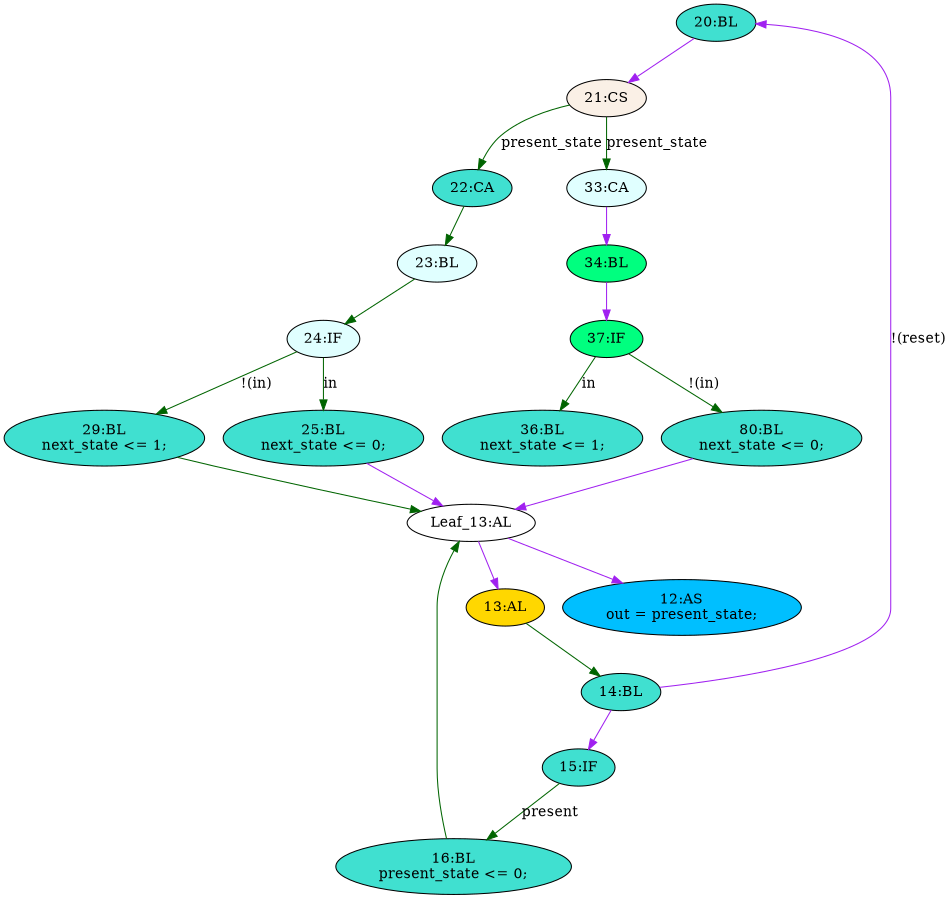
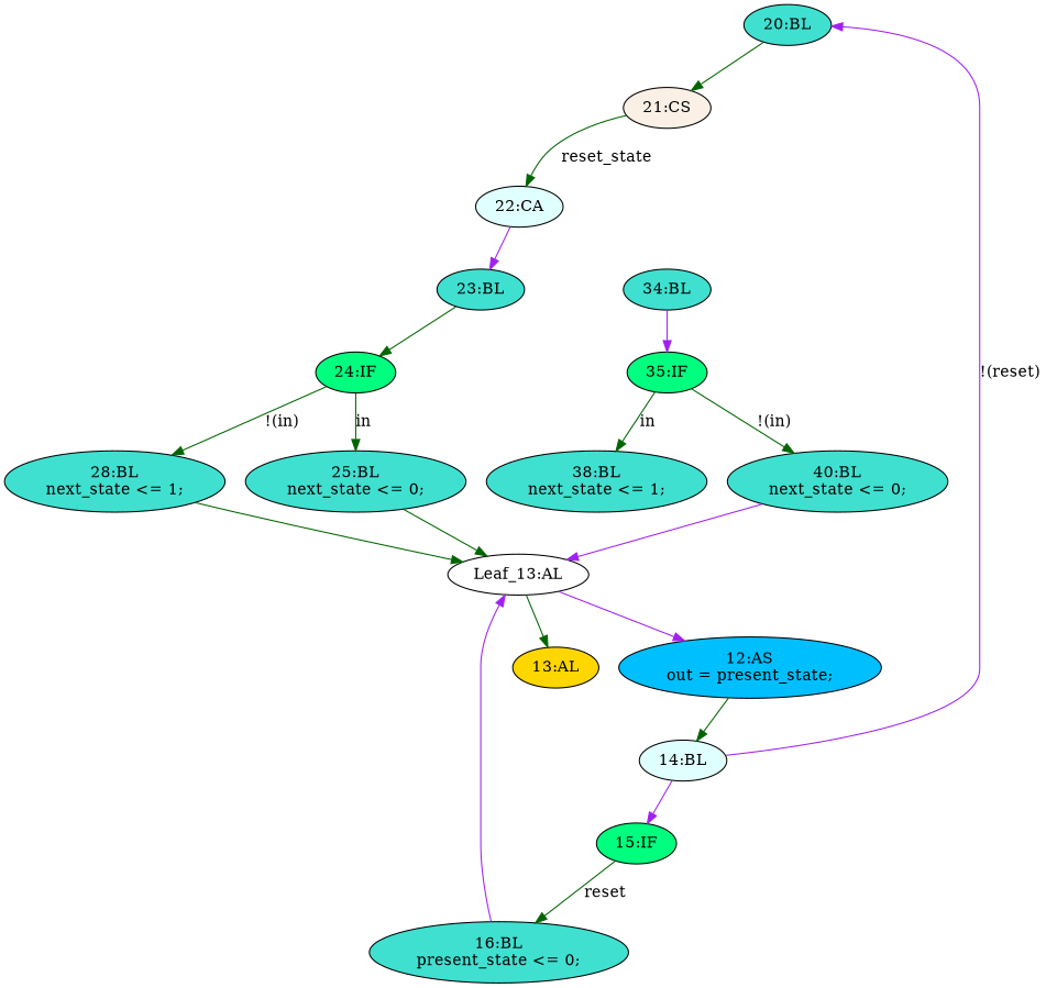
  strict digraph {
    node [fillcolor=turquoise statements="[]" style=filled typ=Block]
    edge [color=darkgreen cond="[]" lineno=None]
    n1 [ast="<pyverilog.vparser.ast.Block object at 0x7f159bd8e4d0>" label="20:BL"]
    n2 [ast="<pyverilog.vparser.ast.CaseStatement object at 0x7f159bdfdc50>" fillcolor=linen label="21:CS" typ=CaseStatement]
-   n3 [ast="<pyverilog.vparser.ast.Case object at 0x7f159d5ff450>" label="22:CA" typ=Case]
-   n4 [ast="<pyverilog.vparser.ast.Case object at 0x7f159c15ee50>" fillcolor=lightcyan label="33:CA" typ=Case]
-   n5 [ast="<pyverilog.vparser.ast.Block object at 0x7f159bdfd610>" fillcolor=lightcyan label="23:BL"]
-   n6 [ast="<pyverilog.vparser.ast.Block object at 0x7f159c0a0f50>" fillcolor=springgreen label="34:BL"]
-   n7 [ast="<pyverilog.vparser.ast.IfStatement object at 0x7f159bde6150>" fillcolor=lightcyan label="24:IF" typ=IfStatement]
+   n3 [ast="<pyverilog.vparser.ast.Case object at 0x7f159d5ff450>" fillcolor=lightcyan label="22:CA" typ=Case]
+   n5 [ast="<pyverilog.vparser.ast.Block object at 0x7f159bdfd610>" label="23:BL"]
+   n6 [ast="<pyverilog.vparser.ast.Block object at 0x7f159c0a0f50>" label="34:BL"]
+   n7 [ast="<pyverilog.vparser.ast.IfStatement object at 0x7f159bde6150>" fillcolor=springgreen label="24:IF" typ=IfStatement]
    n8 [ast="<pyverilog.vparser.ast.Block object at 0x7f159bde6950>" label="25:BL\nnext_state <= 0;" statements="[<pyverilog.vparser.ast.NonblockingSubstitution object at 0x7f159bde6ad0>]"]
-   n9 [ast="<pyverilog.vparser.ast.Block object at 0x7f159bde6290>" label="29:BL\nnext_state <= 1;" statements="[<pyverilog.vparser.ast.NonblockingSubstitution object at 0x7f159bde6550>]"]
+   n9 [ast="<pyverilog.vparser.ast.Block object at 0x7f159bde6290>" label="28:BL\nnext_state <= 1;" statements="[<pyverilog.vparser.ast.NonblockingSubstitution object at 0x7f159bde6550>]"]
    n10 [def_var="['present_state', 'next_state']" label="Leaf_13:AL" fillcolor="" statements="" style="" typ=""]
    n11 [ast="<pyverilog.vparser.ast.Always object at 0x7f159bdf1450>" clk_sens=True fillcolor=gold label="13:AL" sens="['clk']" typ=Always use_var="['reset', 'present_state', 'in']"]
    n12 [ast="<pyverilog.vparser.ast.Assign object at 0x7f159bd96810>" def_var="['out']" fillcolor=deepskyblue label="12:AS\nout = present_state;" typ=Assign use_var="['present_state']"]
-   n13 [ast="<pyverilog.vparser.ast.IfStatement object at 0x7f159c046150>" fillcolor=springgreen label="37:IF" typ=IfStatement]
-   n14 [ast="<pyverilog.vparser.ast.Block object at 0x7f159bc983d0>" label="80:BL\nnext_state <= 0;" statements="[<pyverilog.vparser.ast.NonblockingSubstitution object at 0x7f159bc98c90>]"]
-   n15 [ast="<pyverilog.vparser.ast.Block object at 0x7f159c0a0890>" label="36:BL\nnext_state <= 1;" statements="[<pyverilog.vparser.ast.NonblockingSubstitution object at 0x7f159c0a0fd0>]"]
-   n16 [ast="<pyverilog.vparser.ast.Block object at 0x7f159bde34d0>" label="14:BL"]
-   n17 [ast="<pyverilog.vparser.ast.IfStatement object at 0x7f159bd8e290>" label="15:IF" typ=IfStatement]
+   n13 [ast="<pyverilog.vparser.ast.IfStatement object at 0x7f159c046150>" fillcolor=springgreen label="35:IF" typ=IfStatement]
+   n14 [ast="<pyverilog.vparser.ast.Block object at 0x7f159bc983d0>" label="40:BL\nnext_state <= 0;" statements="[<pyverilog.vparser.ast.NonblockingSubstitution object at 0x7f159bc98c90>]"]
+   n15 [ast="<pyverilog.vparser.ast.Block object at 0x7f159c0a0890>" label="38:BL\nnext_state <= 1;" statements="[<pyverilog.vparser.ast.NonblockingSubstitution object at 0x7f159c0a0fd0>]"]
+   n16 [ast="<pyverilog.vparser.ast.Block object at 0x7f159bde34d0>" fillcolor=lightcyan label="14:BL"]
+   n17 [ast="<pyverilog.vparser.ast.IfStatement object at 0x7f159bd8e290>" fillcolor=springgreen label="15:IF" typ=IfStatement]
    n18 [ast="<pyverilog.vparser.ast.Block object at 0x7f159bde3890>" label="16:BL\npresent_state <= 0;" statements="[<pyverilog.vparser.ast.NonblockingSubstitution object at 0x7f159bd8e550>]"]
-   n1 -> n2 [color=purple]
-   n2 -> n3 [cond="['present_state']" label=present_state lineno=21]
-   n2 -> n4 [cond="['present_state']" label=present_state lineno=21]
-   n3 -> n5
-   n4 -> n6 [color=purple]
+   n1 -> n2
+   n2 -> n3 [cond="['present_state']" label=reset_state lineno=21]
+   n3 -> n5 [color=purple]
    n5 -> n7
    n6 -> n13 [color=purple]
    n7 -> n8 [cond="['in']" label=in lineno=24]
    n7 -> n9 [cond="['in']" label="!(in)" lineno=24]
-   n8 -> n10 [color=purple]
+   n8 -> n10
    n9 -> n10
-   n10 -> n11 [color=purple cond="" lineno=""]
+   n10 -> n11 [cond="" lineno=""]
    n10 -> n12 [color=purple cond="" lineno=""]
-   n11 -> n16
+   n12 -> n16
    n13 -> n14 [cond="['in']" label="!(in)" lineno=35]
    n13 -> n15 [cond="['in']" label=in lineno=35]
    n14 -> n10 [color=purple]
    n16 -> n1 [color=purple cond="['reset']" label="!(reset)" lineno=15]
    n16 -> n17 [color=purple]
-   n17 -> n18 [cond="['reset']" label=present lineno=15]
-   n18 -> n10
+   n17 -> n18 [cond="['reset']" label=reset lineno=15]
+   n18 -> n10 [color=purple]
  }
